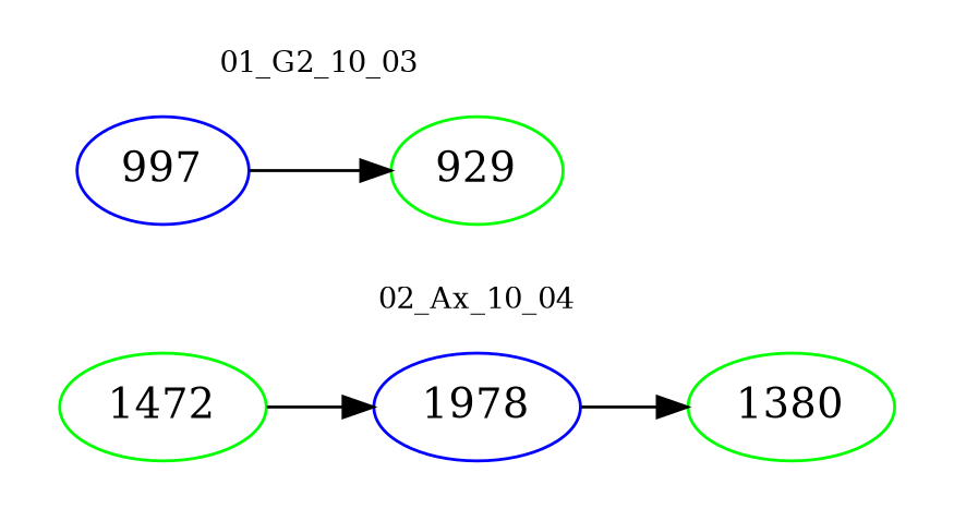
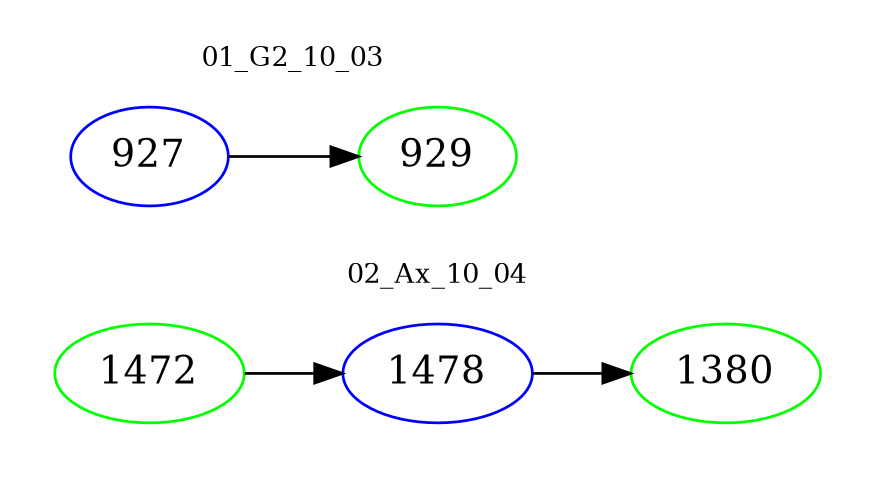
  digraph {
    rankdir=LR
    node [color=green]
    edge [color=black]
    n1 [label=1472]
-   n2 [color=blue label=1978]
+   n2 [color=blue label=1478]
    n3 [label=1380]
-   n4 [color=blue label=997]
+   n4 [color=blue label=927]
    n5 [label=929]
    subgraph cluster_1 {
      color=white
      fontsize=10
      label="02_Ax_10_04"
      n1
      n2
      n3
    }
    subgraph cluster_2 {
      color=white
      fontsize=10
      label="01_G2_10_03"
      n4
      n5
    }
    n1 -> n2
    n2 -> n3
    n4 -> n5
  }
